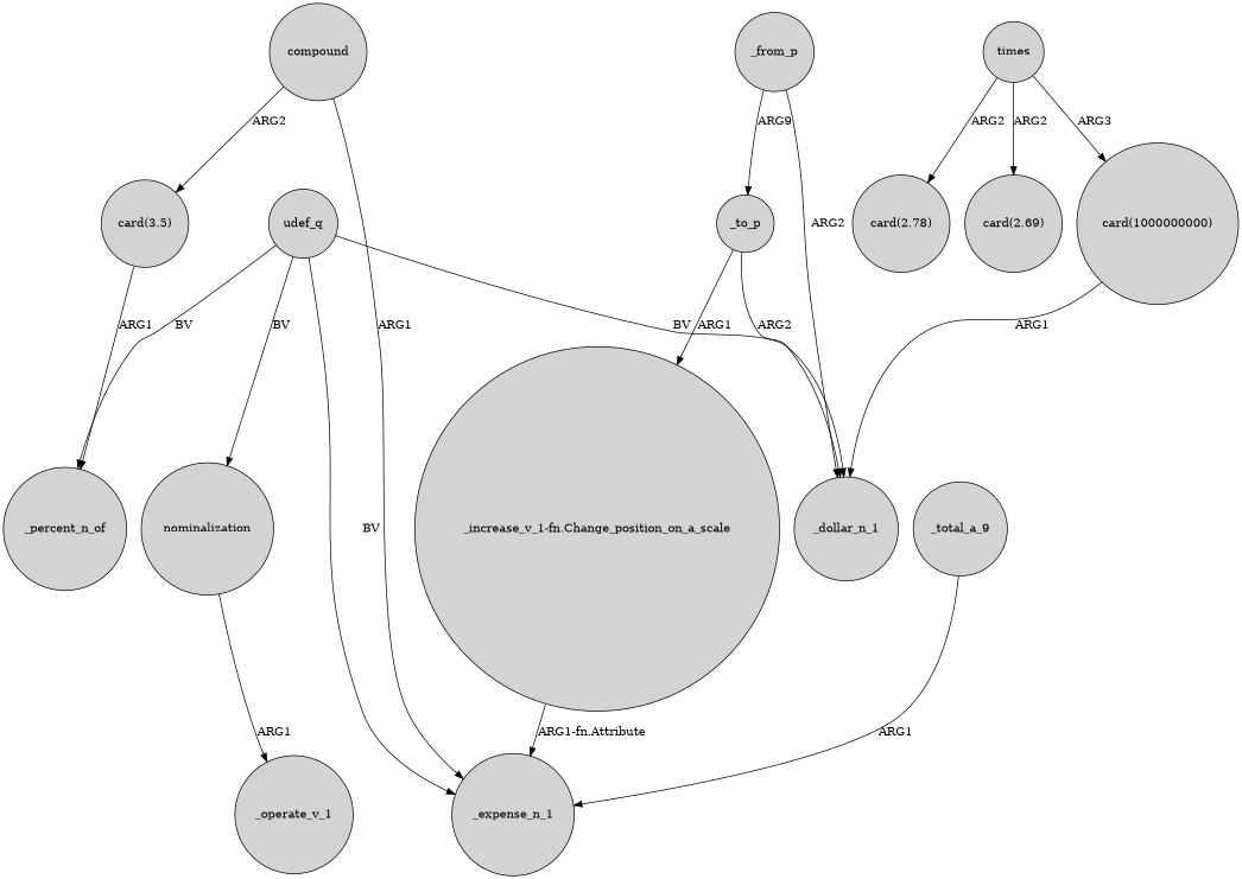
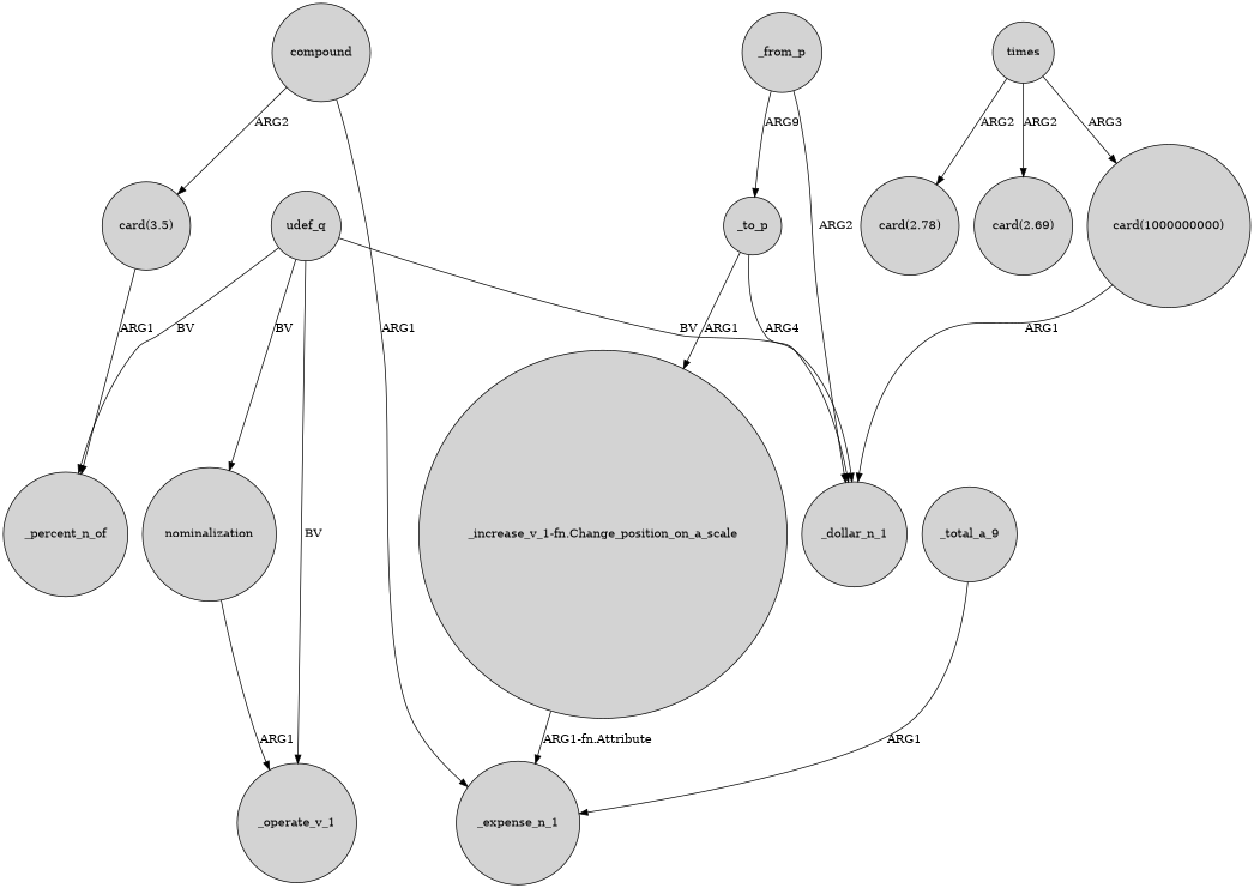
  digraph {
    node [shape=circle style=filled]
    times
    "card(2.78)"
    "card(1000000000)"
    "card(2.69)"
    _dollar_n_1
    udef_q
    nominalization
    _percent_n_of
    _expense_n_1
    _operate_v_1
    _to_p
    "_increase_v_1-fn.Change_position_on_a_scale"
    compound
    "card(3.5)"
    _from_p
    n16 [label=_total_a_9]
    times -> "card(2.78)" [label=ARG2]
    times -> "card(1000000000)" [label=ARG3]
    times -> "card(2.69)" [label=ARG2]
    "card(1000000000)" -> _dollar_n_1 [label=ARG1]
    udef_q -> _dollar_n_1 [label=BV]
    udef_q -> nominalization [label=BV]
    udef_q -> _percent_n_of [label=BV]
-   udef_q -> _expense_n_1 [label=BV]
+   udef_q -> _operate_v_1 [label=BV]
    nominalization -> _operate_v_1 [label=ARG1]
-   _to_p -> _dollar_n_1 [label=ARG2]
+   _to_p -> _dollar_n_1 [label=ARG4]
    _to_p -> "_increase_v_1-fn.Change_position_on_a_scale" [label=ARG1]
    "_increase_v_1-fn.Change_position_on_a_scale" -> _expense_n_1 [label="ARG1-fn.Attribute"]
    compound -> _expense_n_1 [label=ARG1]
    compound -> "card(3.5)" [label=ARG2]
    "card(3.5)" -> _percent_n_of [label=ARG1]
    _from_p -> _dollar_n_1 [label=ARG2]
    _from_p -> _to_p [label=ARG9]
    n16 -> _expense_n_1 [label=ARG1]
  }
